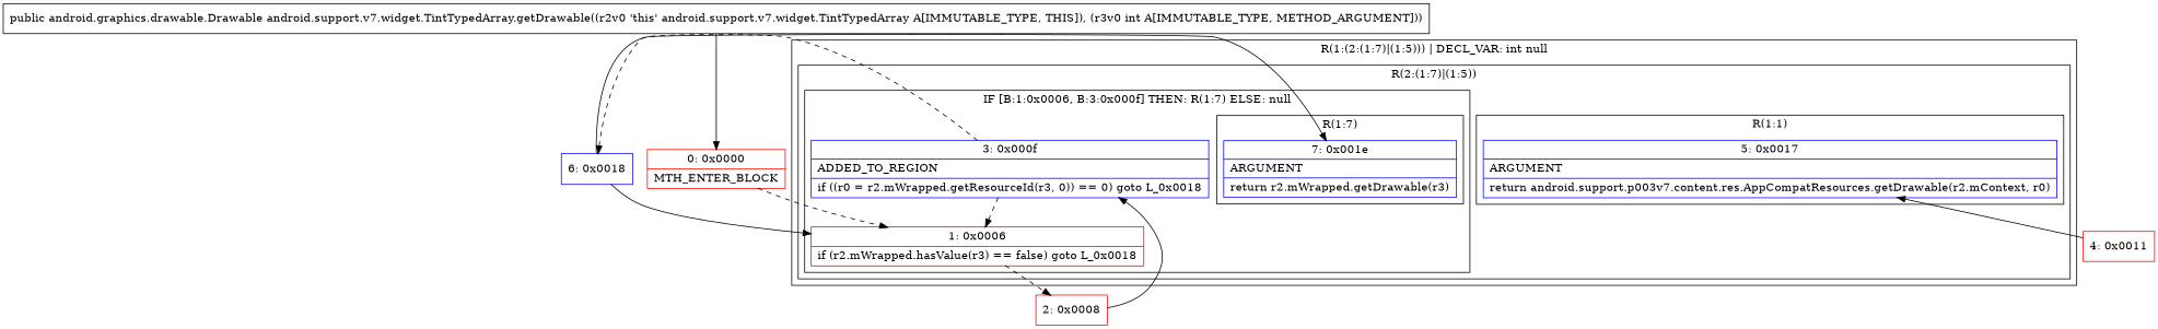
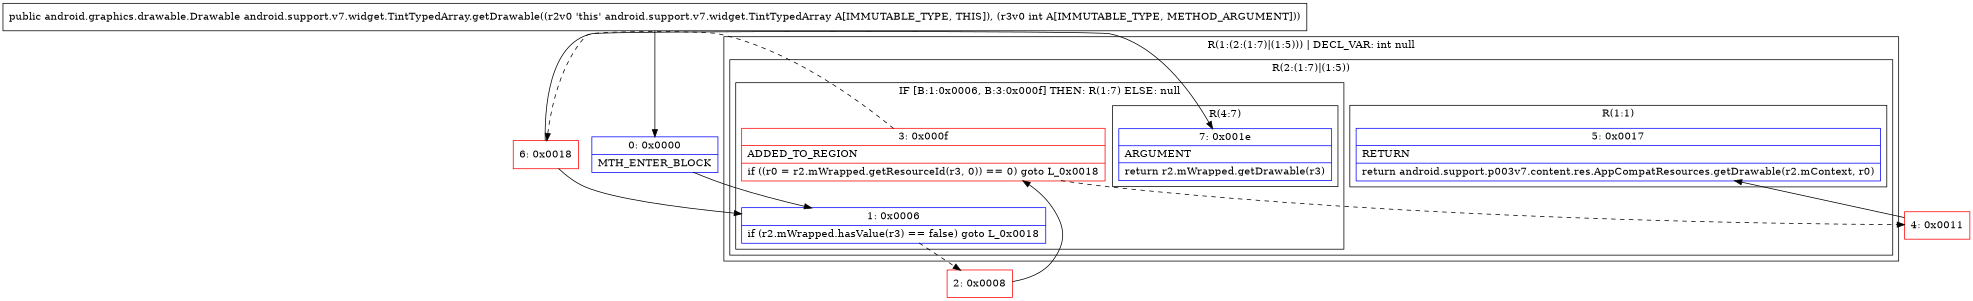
  digraph {
    node [color=blue shape=record]
    n1 [label="{7\:\ 0x001e|ARGUMENT\l|return r2.mWrapped.getDrawable(r3)\l}"]
-   n2 [color=red label="{1\:\ 0x0006|if (r2.mWrapped.hasValue(r3) == false) goto L_0x0018\l}"]
-   n3 [label="{3\:\ 0x000f|ADDED_TO_REGION\l|if ((r0 = r2.mWrapped.getResourceId(r3, 0)) == 0) goto L_0x0018\l}"]
-   n4 [label="{5\:\ 0x0017|ARGUMENT\l|return android.support.p003v7.content.res.AppCompatResources.getDrawable(r2.mContext, r0)\l}"]
+   n2 [label="{1\:\ 0x0006|if (r2.mWrapped.hasValue(r3) == false) goto L_0x0018\l}"]
+   n3 [color=red label="{3\:\ 0x000f|ADDED_TO_REGION\l|if ((r0 = r2.mWrapped.getResourceId(r3, 0)) == 0) goto L_0x0018\l}"]
+   n4 [label="{5\:\ 0x0017|RETURN\l|return android.support.p003v7.content.res.AppCompatResources.getDrawable(r2.mContext, r0)\l}"]
    n5 [color=red label="{2\:\ 0x0008}"]
-   n6 [label="{6\:\ 0x0018}"]
+   n6 [color=red label="{6\:\ 0x0018}"]
    n7 [color=red label="{4\:\ 0x0011}"]
-   n8 [color=red label="{0\:\ 0x0000|MTH_ENTER_BLOCK\l}"]
+   n8 [label="{0\:\ 0x0000|MTH_ENTER_BLOCK\l}"]
    n9 [label="{public android.graphics.drawable.Drawable android.support.v7.widget.TintTypedArray.getDrawable((r2v0 'this' android.support.v7.widget.TintTypedArray A[IMMUTABLE_TYPE, THIS]), (r3v0 int A[IMMUTABLE_TYPE, METHOD_ARGUMENT])) }" color=""]
    subgraph cluster_1 {
      label="R(1:(2:(1:7)|(1:5))) | DECL_VAR: int null\l"
      subgraph cluster_2 {
        label="R(2:(1:7)|(1:5))"
        subgraph cluster_3 {
          label="IF [B:1:0x0006, B:3:0x000f] THEN: R(1:7) ELSE: null"
          n2
          n3
          subgraph cluster_4 {
-           label="R(1:7)"
+           label="R(4:7)"
            n1
          }
        }
        subgraph cluster_5 {
          label="R(1:1)"
          n4
        }
      }
    }
    n2 -> n5 [style=dashed]
    n3 -> n6 [style=dashed]
-   n3 -> n2 [style=dashed]
+   n3 -> n7 [style=dashed]
    n5 -> n3
    n6 -> n1
    n6 -> n2
    n7 -> n4
-   n8 -> n2 [style=dashed]
+   n8 -> n2
    n9 -> n8
  }
